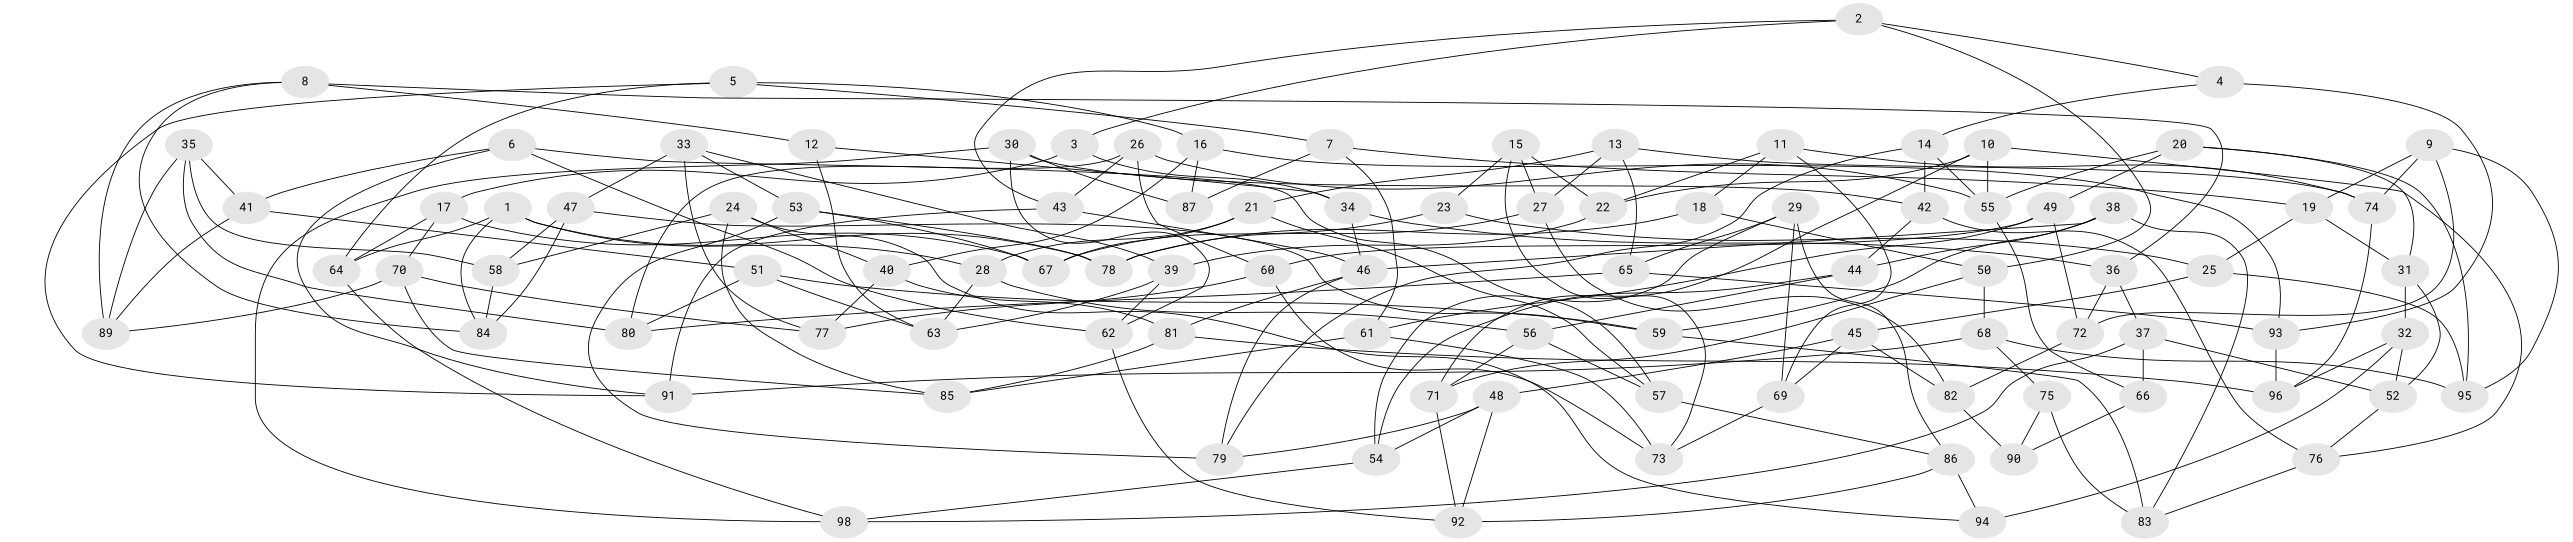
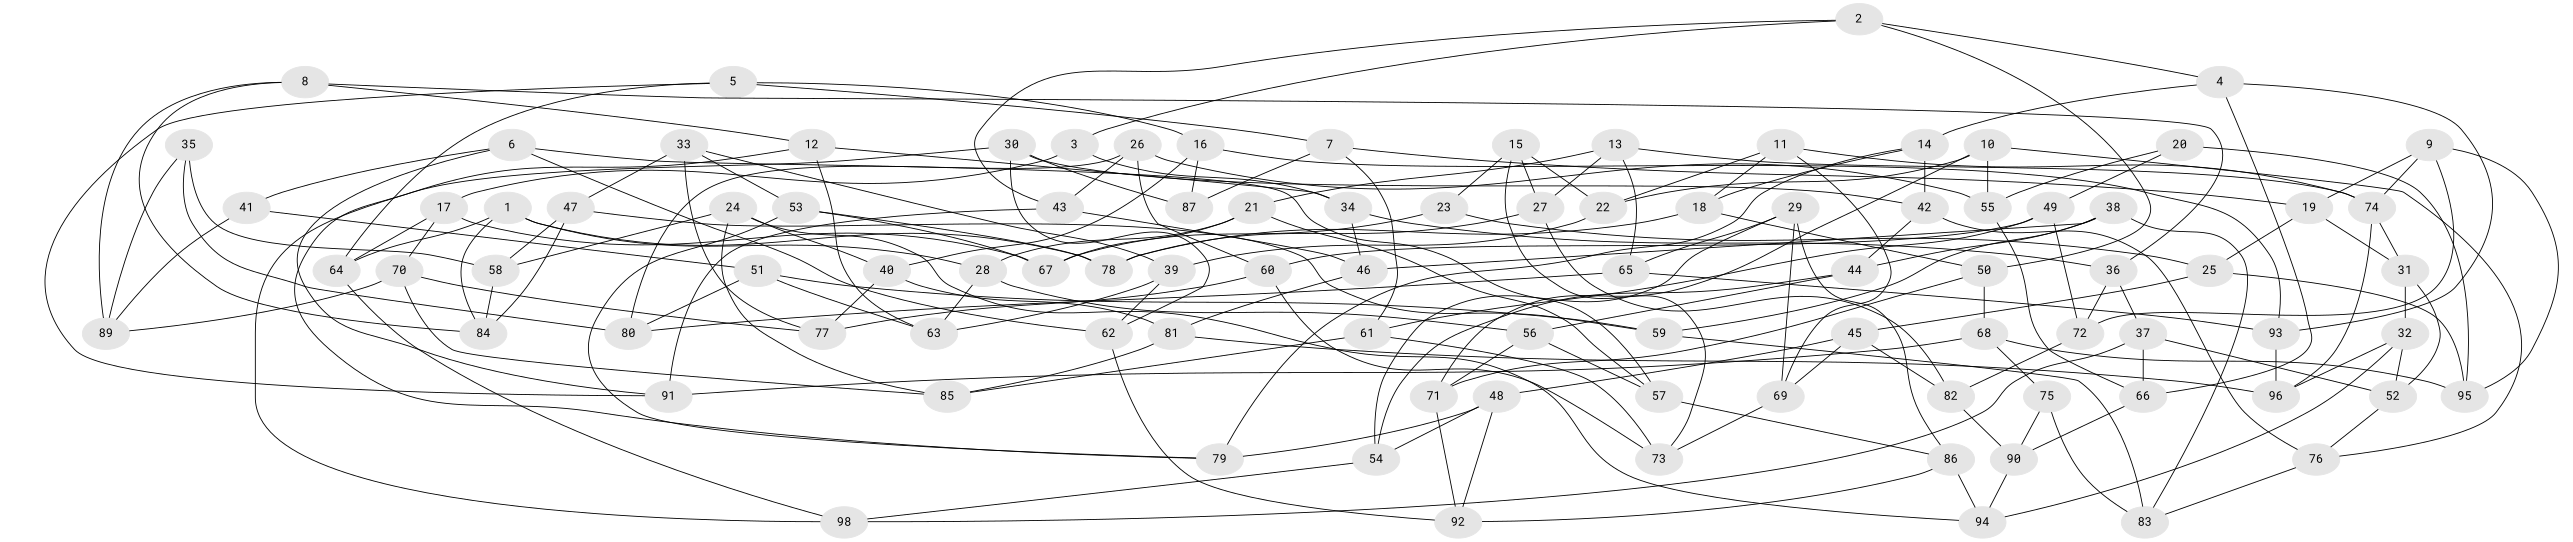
  graph {
    fontname="Roboto Mono"
    node [color=gray90 fontname="Roboto Mono" style=filled]
    edge [fontname="Roboto Mono"]
    1
    28
    64
    78
    84
    63
    56
    n8 [label=98]
    2
    3
    4
    43
    50
    17
    34
    14
    66
    93
    91
    46
    71
    68
    67
    70
    36
    75
    83
    90
    18
    79
    42
    96
    5
    7
    16
    19
    61
    87
    40
    6
    41
    57
    62
    89
    51
    86
    92
    25
    31
    73
    85
    8
    12
    72
    37
    9
    74
    95
    82
    10
    22
    55
    76
    39
    11
    69
    13
    21
    27
    65
    80
    44
    15
    23
    77
    81
    45
    32
    52
    20
    49
    60
    24
    58
    94
    48
    26
    29
    54
    30
    33
    47
    53
    59
    35
    38
    1 -- 28
    1 -- 64
    1 -- 78
    1 -- 84
    28 -- 63
    28 -- 56
    64 -- n8
    56 -- 71
    56 -- 57
    2 -- 3
    2 -- 4
    2 -- 43
    2 -- 50
    3 -- 17
    3 -- 34
    4 -- 14
+   4 -- 66
    4 -- 93
    43 -- 91
    43 -- 46
    50 -- 71
    50 -- 68
    17 -- 64
    17 -- 67
    17 -- 70
    34 -- 46
    34 -- 36
-   14 -- 55
+   14 -- 18
    14 -- 79
    14 -- 42
    66 -- 90
    93 -- 96
    46 -- 81
    71 -- 92
    68 -- 91
    68 -- 75
    68 -- 95
    70 -- 89
    70 -- 85
    70 -- 77
    36 -- 72
    36 -- 37
    75 -- 83
    75 -- 90
+   90 -- 94
    18 -- 78
    18 -- 50
    42 -- 76
    42 -- 44
    5 -- 64
    5 -- 91
    5 -- 7
    5 -- 16
    7 -- 19
    7 -- 61
    7 -- 87
    16 -- 93
    16 -- 87
    16 -- 40
    19 -- 25
    19 -- 31
    61 -- 73
    61 -- 85
    40 -- 77
    40 -- 81
    6 -- 91
    6 -- 41
    6 -- 57
    6 -- 62
    41 -- 89
    41 -- 51
    57 -- 86
    62 -- 92
    51 -- 63
    51 -- 80
    51 -- 59
    86 -- 92
    86 -- 94
    25 -- 95
    25 -- 45
    31 -- 32
    31 -- 52
    8 -- 84
    8 -- 36
    8 -- 89
    8 -- 12
    12 -- 63
    12 -- 34
-   46 -- 79
+   12 -- 79
    72 -- 82
    37 -- n8
    37 -- 66
    37 -- 52
    9 -- 19
    9 -- 72
    9 -- 74
    9 -- 95
    74 -- 96
    82 -- 90
    10 -- 71
    10 -- 22
    10 -- 55
    10 -- 76
    22 -- 39
    55 -- 66
    76 -- 83
    39 -- 63
    39 -- 62
    11 -- 18
    11 -- 74
    11 -- 22
    11 -- 69
    69 -- 73
    13 -- 74
    13 -- 21
    13 -- 27
    13 -- 65
    21 -- 28
    21 -- 67
    21 -- 57
    27 -- 78
    27 -- 82
    65 -- 93
    65 -- 80
    44 -- 56
    44 -- 54
    15 -- 73
    15 -- 22
    15 -- 27
    15 -- 23
    23 -- 67
    23 -- 25
    81 -- 96
    81 -- 85
    45 -- 82
    45 -- 69
    45 -- 48
    32 -- 96
    32 -- 52
    32 -- 94
    52 -- 76
-   20 -- 31
+   74 -- 31
    20 -- 95
    20 -- 55
    20 -- 49
    49 -- 61
    49 -- 72
    49 -- 60
    60 -- 73
    60 -- 77
    24 -- 40
    24 -- 85
    24 -- 58
    24 -- 94
    58 -- 84
    48 -- 79
    48 -- 92
    48 -- 54
    26 -- 43
    26 -- 55
    26 -- 80
    26 -- 60
    29 -- 86
    29 -- 69
    29 -- 65
    29 -- 54
    54 -- n8
    30 -- n8
    30 -- 42
    30 -- 87
    30 -- 62
    33 -- 39
    33 -- 77
    33 -- 47
    33 -- 53
    47 -- 84
    47 -- 58
    47 -- 59
    53 -- 78
    53 -- 67
    53 -- 79
    59 -- 83
-   35 -- 41
    35 -- 89
    35 -- 80
    35 -- 58
    38 -- 46
    38 -- 83
    38 -- 44
    38 -- 59
  }
